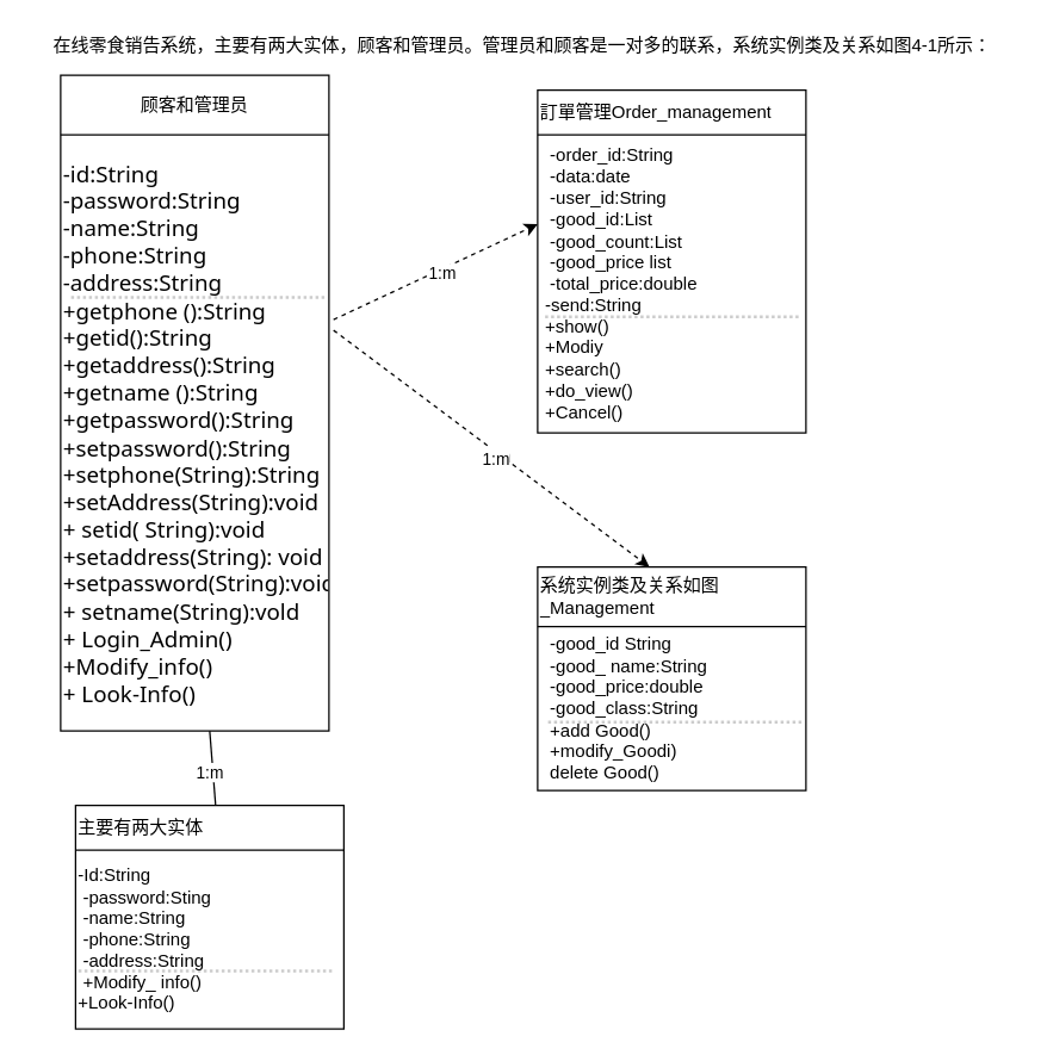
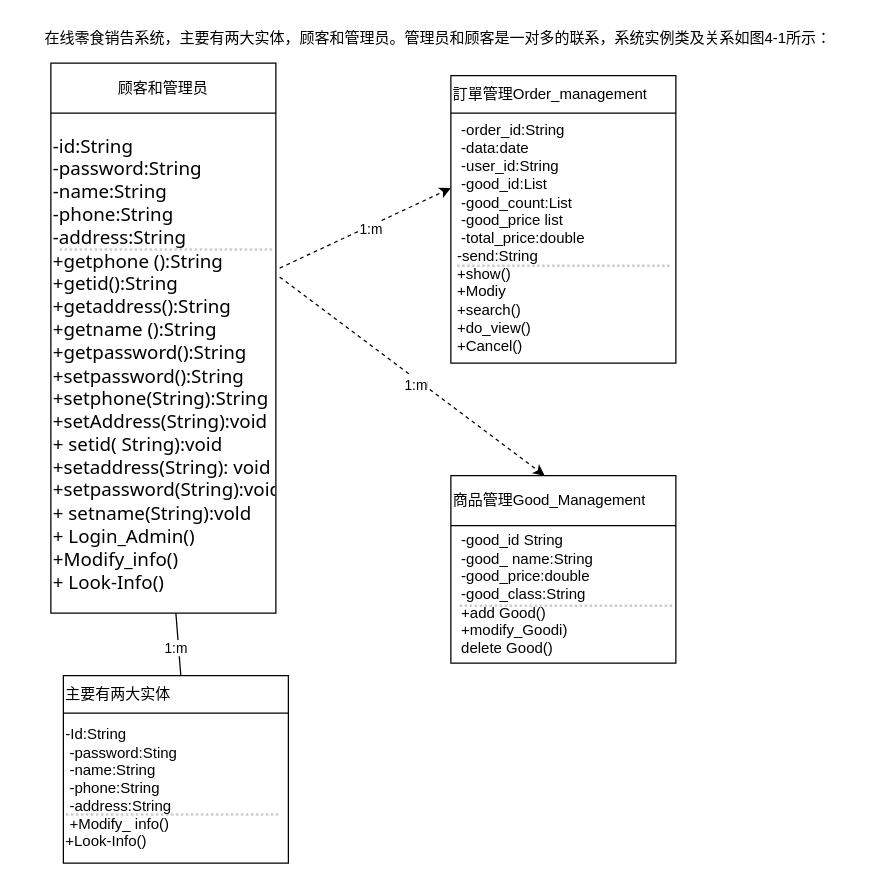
  <mxCell id="0" />
  <mxCell id="1" parent="0" />
  <mxCell id="2" value="" style="shape=table;startSize=0;container=1;collapsible=0;childLayout=tableLayout;align=left;" vertex="1" parent="1"><mxGeometry x="40" y="50" width="180" height="440" as="geometry" /></mxCell>
  <mxCell id="3" value="" style="shape=tableRow;horizontal=0;startSize=0;swimlaneHead=0;swimlaneBody=0;strokeColor=inherit;top=0;left=0;bottom=0;right=0;collapsible=0;dropTarget=0;fillColor=none;points=[[0,0.5],[1,0.5]];portConstraint=eastwest;" vertex="1" parent="2"><mxGeometry width="180" height="40" as="geometry" /></mxCell>
  <mxCell id="4" value="顾客和管理员" style="shape=partialRectangle;html=1;whiteSpace=wrap;connectable=0;strokeColor=inherit;overflow=hidden;fillColor=none;top=0;left=0;bottom=0;right=0;pointerEvents=1;" vertex="1" parent="3"><mxGeometry width="180" height="40" as="geometry"><mxRectangle width="180" height="40" as="alternateBounds" /></mxGeometry></mxCell>
  <mxCell id="5" value="" style="shape=tableRow;horizontal=0;startSize=0;swimlaneHead=0;swimlaneBody=0;strokeColor=inherit;top=0;left=0;bottom=0;right=0;collapsible=0;dropTarget=0;fillColor=none;points=[[0,0.5],[1,0.5]];portConstraint=eastwest;" vertex="1" parent="2"><mxGeometry y="40" width="180" height="400" as="geometry" /></mxCell>
  <mxCell id="6" value="&lt;span style=&quot;font-family: &amp;quot;Segoe UI Historic&amp;quot;, &amp;quot;Segoe UI&amp;quot;, Helvetica, Arial, sans-serif; font-size: 15px; font-style: normal; font-variant-ligatures: normal; font-variant-caps: normal; font-weight: 400; letter-spacing: normal; orphans: 2; text-indent: 0px; text-transform: none; widows: 2; word-spacing: 0px; -webkit-text-stroke-width: 0px; text-decoration-thickness: initial; text-decoration-style: initial; text-decoration-color: initial; float: none; display: inline !important;&quot;&gt;-id:String&lt;br&gt;-password:String&lt;br&gt;-name:String&lt;br&gt;-phone:String&lt;br&gt;-address:String &lt;br&gt;+getphone ():String&lt;br&gt;+getid():String&lt;br&gt;+getaddress():String&lt;br&gt;+getname ():String&amp;nbsp; +getpassword():String&lt;br&gt;+setpassword():String&lt;br&gt;+setphone(String):String +setAddress(String):void&lt;br&gt;+ setid( String):void +setaddress(String): void +setpassword(String):void&lt;br&gt;+ setname(String):vold&lt;br&gt;+ Login_Admin()&lt;br&gt;+Modify_info()&lt;br&gt;+ Look-Info()&lt;/span&gt;" style="shape=partialRectangle;html=1;whiteSpace=wrap;connectable=0;strokeColor=inherit;overflow=hidden;fillColor=none;top=0;left=0;bottom=0;right=0;pointerEvents=1;align=left;labelBackgroundColor=none;fontColor=default;" vertex="1" parent="5"><mxGeometry width="180" height="400" as="geometry"><mxRectangle width="180" height="400" as="alternateBounds" /></mxGeometry></mxCell>
  <mxCell id="7" value="" style="endArrow=none;dashed=1;html=1;strokeWidth=2;rounded=0;opacity=20;dashPattern=1 1;fontStyle=1" edge="1" parent="1"><mxGeometry width="50" height="50" relative="1" as="geometry"><mxPoint x="47" y="199" as="sourcePoint" /><mxPoint x="217" y="199" as="targetPoint" /></mxGeometry></mxCell>
  <mxCell id="8" value="" style="shape=table;startSize=0;container=1;collapsible=0;childLayout=tableLayout;" vertex="1" parent="1"><mxGeometry x="360" y="60" width="180" height="230" as="geometry" /></mxCell>
  <mxCell id="9" value="" style="shape=tableRow;horizontal=0;startSize=0;swimlaneHead=0;swimlaneBody=0;strokeColor=inherit;top=0;left=0;bottom=0;right=0;collapsible=0;dropTarget=0;fillColor=none;points=[[0,0.5],[1,0.5]];portConstraint=eastwest;" vertex="1" parent="8"><mxGeometry width="180" height="30" as="geometry" /></mxCell>
  <mxCell id="10" value="&lt;div style=&quot;&quot;&gt;&lt;span style=&quot;background-color: initial;&quot;&gt;訂單管理Order_management&lt;/span&gt;&lt;/div&gt;" style="shape=partialRectangle;html=1;whiteSpace=wrap;connectable=0;strokeColor=inherit;overflow=hidden;fillColor=none;top=0;left=0;bottom=0;right=0;pointerEvents=1;align=left;" vertex="1" parent="9"><mxGeometry width="180" height="30" as="geometry"><mxRectangle width="180" height="30" as="alternateBounds" /></mxGeometry></mxCell>
  <mxCell id="11" value="" style="shape=tableRow;horizontal=0;startSize=0;swimlaneHead=0;swimlaneBody=0;strokeColor=inherit;top=0;left=0;bottom=0;right=0;collapsible=0;dropTarget=0;fillColor=none;points=[[0,0.5],[1,0.5]];portConstraint=eastwest;" vertex="1" parent="8"><mxGeometry y="30" width="180" height="200" as="geometry" /></mxCell>
  <mxCell id="12" value="&amp;nbsp; -order_id:String&lt;br&gt;&amp;nbsp; -data:date&lt;br&gt;&amp;nbsp; -user_id:String&lt;br&gt;&amp;nbsp; -good_id:List&lt;br&gt;&amp;nbsp; -good_count:List&lt;br&gt;&amp;nbsp; -good_price list&lt;br&gt;&amp;nbsp; -total_price:double&lt;br&gt;&amp;nbsp;-send:String&lt;br&gt;&amp;nbsp;+show()&lt;br&gt;&amp;nbsp;+Modiy&lt;br&gt;&amp;nbsp;+search()&lt;br&gt;&amp;nbsp;+do_view()&lt;br&gt;&amp;nbsp;+Cancel()" style="shape=partialRectangle;html=1;whiteSpace=wrap;connectable=0;strokeColor=inherit;overflow=hidden;fillColor=none;top=0;left=0;bottom=0;right=0;pointerEvents=1;align=left;" vertex="1" parent="11"><mxGeometry width="180" height="200" as="geometry"><mxRectangle width="180" height="200" as="alternateBounds" /></mxGeometry></mxCell>
  <mxCell id="13" value="" style="endArrow=classic;html=1;rounded=0;exitX=1.017;exitY=0.31;exitDx=0;exitDy=0;exitPerimeter=0;dashed=1;" edge="1" parent="1" source="5"><mxGeometry width="50" height="50" relative="1" as="geometry"><mxPoint x="310" y="200" as="sourcePoint" /><mxPoint x="360" y="150" as="targetPoint" /></mxGeometry></mxCell>
  <mxCell id="14" value="1:m" style="edgeLabel;html=1;align=center;verticalAlign=middle;resizable=0;points=[];" connectable="0" vertex="1" parent="13"><mxGeometry x="0.042" y="-1" relative="1" as="geometry"><mxPoint y="1" as="offset" /></mxGeometry></mxCell>
  <mxCell id="15" value="" style="shape=table;startSize=0;container=1;collapsible=0;childLayout=tableLayout;" vertex="1" parent="1"><mxGeometry x="360" y="380" width="180" height="150" as="geometry" /></mxCell>
  <mxCell id="16" value="" style="shape=tableRow;horizontal=0;startSize=0;swimlaneHead=0;swimlaneBody=0;strokeColor=inherit;top=0;left=0;bottom=0;right=0;collapsible=0;dropTarget=0;fillColor=none;points=[[0,0.5],[1,0.5]];portConstraint=eastwest;" vertex="1" parent="15"><mxGeometry width="180" height="40" as="geometry" /></mxCell>
- <mxCell id="17" value="系统实例类及关系如图_Management" style="shape=partialRectangle;html=1;whiteSpace=wrap;connectable=0;strokeColor=inherit;overflow=hidden;fillColor=none;top=0;left=0;bottom=0;right=0;pointerEvents=1;align=left;" vertex="1" parent="16"><mxGeometry width="180" height="40" as="geometry"><mxRectangle width="180" height="40" as="alternateBounds" /></mxGeometry></mxCell>
+ <mxCell id="17" value="商品管理Good_Management" style="shape=partialRectangle;html=1;whiteSpace=wrap;connectable=0;strokeColor=inherit;overflow=hidden;fillColor=none;top=0;left=0;bottom=0;right=0;pointerEvents=1;align=left;" vertex="1" parent="16"><mxGeometry width="180" height="40" as="geometry"><mxRectangle width="180" height="40" as="alternateBounds" /></mxGeometry></mxCell>
  <mxCell id="18" value="" style="shape=tableRow;horizontal=0;startSize=0;swimlaneHead=0;swimlaneBody=0;strokeColor=inherit;top=0;left=0;bottom=0;right=0;collapsible=0;dropTarget=0;fillColor=none;points=[[0,0.5],[1,0.5]];portConstraint=eastwest;" vertex="1" parent="15"><mxGeometry y="40" width="180" height="110" as="geometry" /></mxCell>
  <mxCell id="19" value="&amp;nbsp; -good_id String&lt;br&gt;&lt;div style=&quot;&quot;&gt;&lt;span style=&quot;background-color: initial;&quot;&gt;&amp;nbsp; -good_ name:String&amp;nbsp;&lt;/span&gt;&lt;/div&gt;&lt;div style=&quot;&quot;&gt;&lt;span style=&quot;background-color: initial;&quot;&gt;&amp;nbsp; -good_price:double&amp;nbsp;&lt;/span&gt;&lt;/div&gt;&lt;div style=&quot;&quot;&gt;&lt;span style=&quot;background-color: initial;&quot;&gt;&amp;nbsp; -good_class:String&lt;/span&gt;&lt;/div&gt;&amp;nbsp; +add Good()&lt;br&gt;&amp;nbsp; +modify_Goodi)&lt;br&gt;&amp;nbsp; delete Good()" style="shape=partialRectangle;html=1;whiteSpace=wrap;connectable=0;strokeColor=inherit;overflow=hidden;fillColor=none;top=0;left=0;bottom=0;right=0;pointerEvents=1;align=left;" vertex="1" parent="18"><mxGeometry width="180" height="110" as="geometry"><mxRectangle width="180" height="110" as="alternateBounds" /></mxGeometry></mxCell>
  <mxCell id="20" value="" style="endArrow=classic;html=1;rounded=0;dashed=1;entryX=0.417;entryY=0;entryDx=0;entryDy=0;entryPerimeter=0;exitX=1.017;exitY=0.328;exitDx=0;exitDy=0;exitPerimeter=0;" edge="1" parent="1" source="5" target="16"><mxGeometry width="50" height="50" relative="1" as="geometry"><mxPoint x="230" y="220" as="sourcePoint" /><mxPoint x="370" y="160" as="targetPoint" /></mxGeometry></mxCell>
  <mxCell id="21" value="1.m" style="edgeLabel;html=1;align=center;verticalAlign=middle;resizable=0;points=[];" connectable="0" vertex="1" parent="20"><mxGeometry x="0.042" y="-1" relative="1" as="geometry"><mxPoint y="1" as="offset" /></mxGeometry></mxCell>
  <mxCell id="22" value="1:m" style="edgeLabel;html=1;align=center;verticalAlign=middle;resizable=0;points=[];" connectable="0" vertex="1" parent="20"><mxGeometry x="0.051" y="-4" relative="1" as="geometry"><mxPoint as="offset" /></mxGeometry></mxCell>
  <mxCell id="23" value="" style="shape=table;startSize=0;container=1;collapsible=0;childLayout=tableLayout;" vertex="1" parent="1"><mxGeometry x="50" y="540" width="180" height="150" as="geometry" /></mxCell>
  <mxCell id="24" value="" style="shape=tableRow;horizontal=0;startSize=0;swimlaneHead=0;swimlaneBody=0;strokeColor=inherit;top=0;left=0;bottom=0;right=0;collapsible=0;dropTarget=0;fillColor=none;points=[[0,0.5],[1,0.5]];portConstraint=eastwest;" vertex="1" parent="23"><mxGeometry width="180" height="30" as="geometry" /></mxCell>
  <mxCell id="25" value="主要有两大实体" style="shape=partialRectangle;html=1;whiteSpace=wrap;connectable=0;strokeColor=inherit;overflow=hidden;fillColor=none;top=0;left=0;bottom=0;right=0;pointerEvents=1;align=left;" vertex="1" parent="24"><mxGeometry width="180" height="30" as="geometry"><mxRectangle width="180" height="30" as="alternateBounds" /></mxGeometry></mxCell>
  <mxCell id="26" value="" style="shape=tableRow;horizontal=0;startSize=0;swimlaneHead=0;swimlaneBody=0;strokeColor=inherit;top=0;left=0;bottom=0;right=0;collapsible=0;dropTarget=0;fillColor=none;points=[[0,0.5],[1,0.5]];portConstraint=eastwest;" vertex="1" parent="23"><mxGeometry y="30" width="180" height="120" as="geometry" /></mxCell>
  <mxCell id="27" value="-Id:String&lt;br&gt;&amp;nbsp;-password:Sting&lt;br&gt;&amp;nbsp;-name:String&lt;br&gt;&amp;nbsp;-phone:String&lt;br&gt;&amp;nbsp;-address:String&lt;br&gt;&lt;div style=&quot;&quot;&gt;&lt;span style=&quot;background-color: initial;&quot;&gt;&amp;nbsp;+Modify_ info()&lt;/span&gt;&lt;/div&gt;+Look-Info()" style="shape=partialRectangle;html=1;whiteSpace=wrap;connectable=0;strokeColor=inherit;overflow=hidden;fillColor=none;top=0;left=0;bottom=0;right=0;pointerEvents=1;align=left;" vertex="1" parent="26"><mxGeometry width="180" height="120" as="geometry"><mxRectangle width="180" height="120" as="alternateBounds" /></mxGeometry></mxCell>
  <mxCell id="28" value="" style="endArrow=none;html=1;rounded=0;exitX=0.522;exitY=0;exitDx=0;exitDy=0;exitPerimeter=0;" edge="1" parent="1" source="24"><mxGeometry width="50" height="50" relative="1" as="geometry"><mxPoint x="90" y="540" as="sourcePoint" /><mxPoint x="140" y="490" as="targetPoint" /></mxGeometry></mxCell>
  <mxCell id="29" value="1:m" style="edgeLabel;html=1;align=center;verticalAlign=middle;resizable=0;points=[];" connectable="0" vertex="1" parent="28"><mxGeometry x="-0.07" y="3" relative="1" as="geometry"><mxPoint as="offset" /></mxGeometry></mxCell>
  <mxCell id="30" value="在线零食销告系统，主要有两大实体，顾客和管理员。管理员和顾客是一对多的联系，系统实例类及关系如图4-1所示：" style="rounded=0;whiteSpace=wrap;html=1;strokeColor=none;" vertex="1" parent="1"><mxGeometry x="20" y="20" width="660" height="20" as="geometry" /></mxCell>
  <mxCell id="31" value="" style="endArrow=none;dashed=1;html=1;strokeWidth=2;rounded=0;opacity=20;dashPattern=1 1;" edge="1" parent="1"><mxGeometry width="50" height="50" relative="1" as="geometry"><mxPoint x="365" y="212" as="sourcePoint" /><mxPoint x="535" y="212" as="targetPoint" /></mxGeometry></mxCell>
  <mxCell id="32" value="" style="endArrow=none;dashed=1;html=1;strokeWidth=2;rounded=0;opacity=20;dashPattern=1 1;" edge="1" parent="1"><mxGeometry width="50" height="50" relative="1" as="geometry"><mxPoint x="52" y="651" as="sourcePoint" /><mxPoint x="222" y="651" as="targetPoint" /></mxGeometry></mxCell>
  <mxCell id="33" value="" style="endArrow=none;dashed=1;html=1;strokeWidth=2;rounded=0;opacity=20;dashPattern=1 1;" edge="1" parent="1"><mxGeometry width="50" height="50" relative="1" as="geometry"><mxPoint x="367" y="484" as="sourcePoint" /><mxPoint x="537" y="484" as="targetPoint" /></mxGeometry></mxCell>
